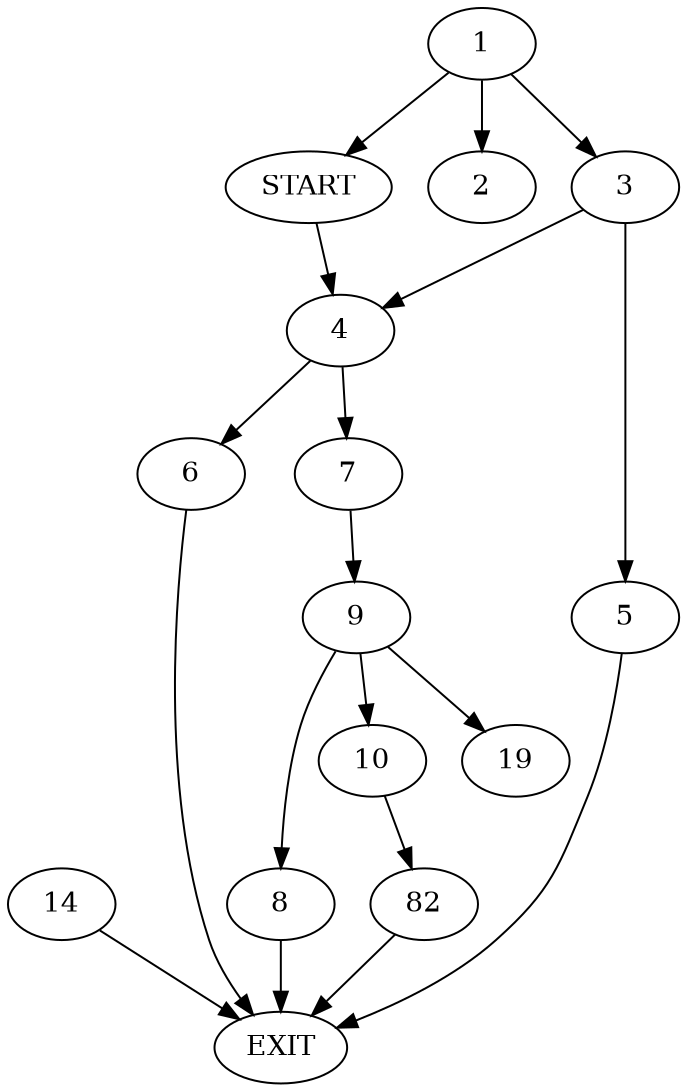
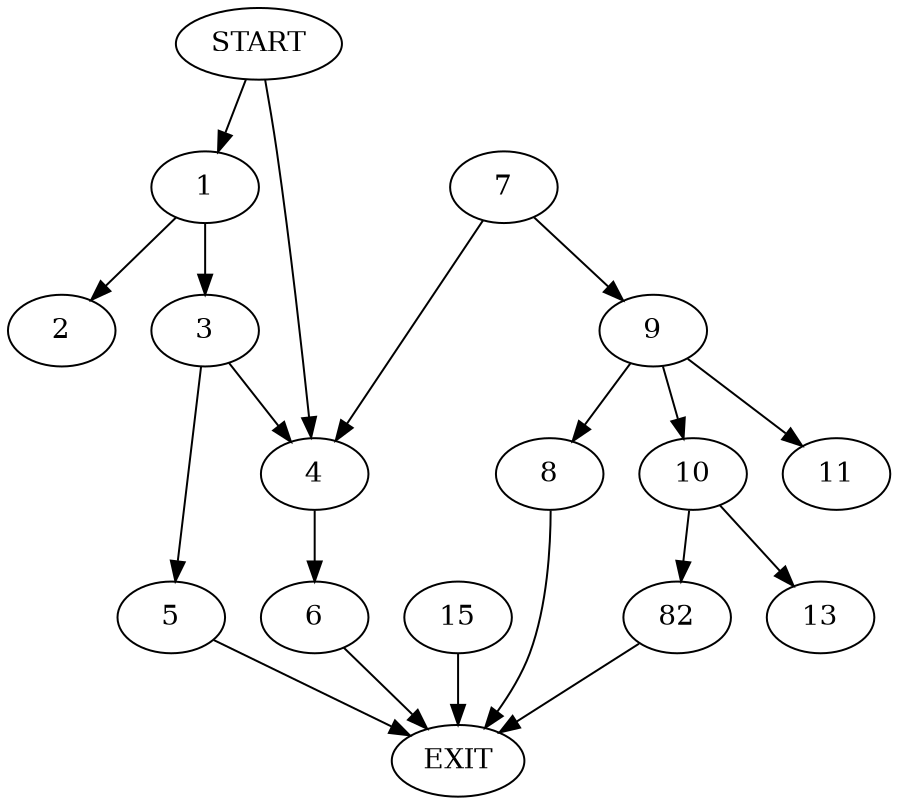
  digraph {
    n1 [label=START]
    1
    4
    2
    3
    n6 [label=EXIT]
-   14
+   14 [label=15]
    5
    6
    7
    9
    8
    10
-   11 [label=19]
+   11
    n15 [label=82]
-   1 -> n1
+   13
+   n1 -> 1
    n1 -> 4
    1 -> 2
    1 -> 3
    4 -> 6
-   4 -> 7
+   7 -> 4
    3 -> 4
    3 -> 5
    14 -> n6
    5 -> n6
    6 -> n6
    7 -> 9
    9 -> 8
    9 -> 10
    9 -> 11
    8 -> n6
    10 -> n15
+   10 -> 13
    n15 -> n6
  }
